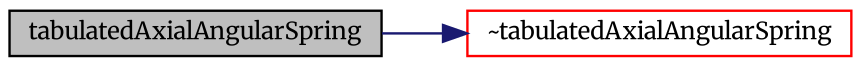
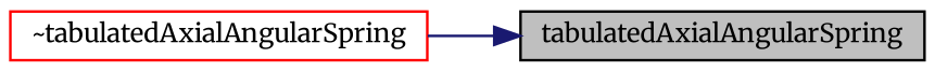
  digraph {
    rankdir=LR
    fontname=Merriweather
    node [fontname=Merriweather fontsize=10 shape=record]
    n1 [color=black fillcolor=grey75 fontcolor=black height=0.2 label=tabulatedAxialAngularSpring style=filled width=0.4]
    n2 [color=red height=0.2 label="~tabulatedAxialAngularSpring" width=0.4]
-   n1 -> n2 [color=midnightblue fontname=Merriweather fontsize=10 labelfontname=FreeSans labelfontsize=10 style=solid]
+   n2 -> n1 [color=midnightblue fontname=Merriweather fontsize=10 labelfontname=FreeSans labelfontsize=10 style=solid]
  }
